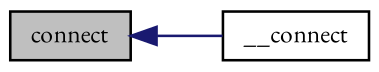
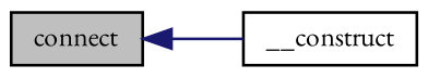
  digraph {
    rankdir=LR
    fontname="EB Garamond"
    node [color=black fontname="EB Garamond" fontsize=10 shape=record style=filled]
    n1 [fillcolor=grey75 fontcolor=black height=0.2 label=connect width=0.4]
-   n2 [fillcolor=white height=0.2 label=__connect width=0.4]
+   n2 [fillcolor=white height=0.2 label=__construct width=0.4]
    n1 -> n2 [color=midnightblue dir=back fontname="EB Garamond" fontsize=10 labelfontname=Helvetica labelfontsize=10 style=solid]
  }
